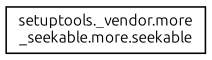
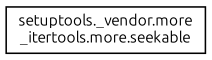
  digraph {
    rankdir=LR
    fontname=Ubuntu
-   n1 [color=black fillcolor=white fontname=Ubuntu fontsize=10 height=0.2 label="setuptools._vendor.more\l_seekable.more.seekable" shape=record style=filled width=0.4]
+   n1 [color=black fillcolor=white fontname=Ubuntu fontsize=10 height=0.2 label="setuptools._vendor.more\l_itertools.more.seekable" shape=record style=filled width=0.4]
  }
